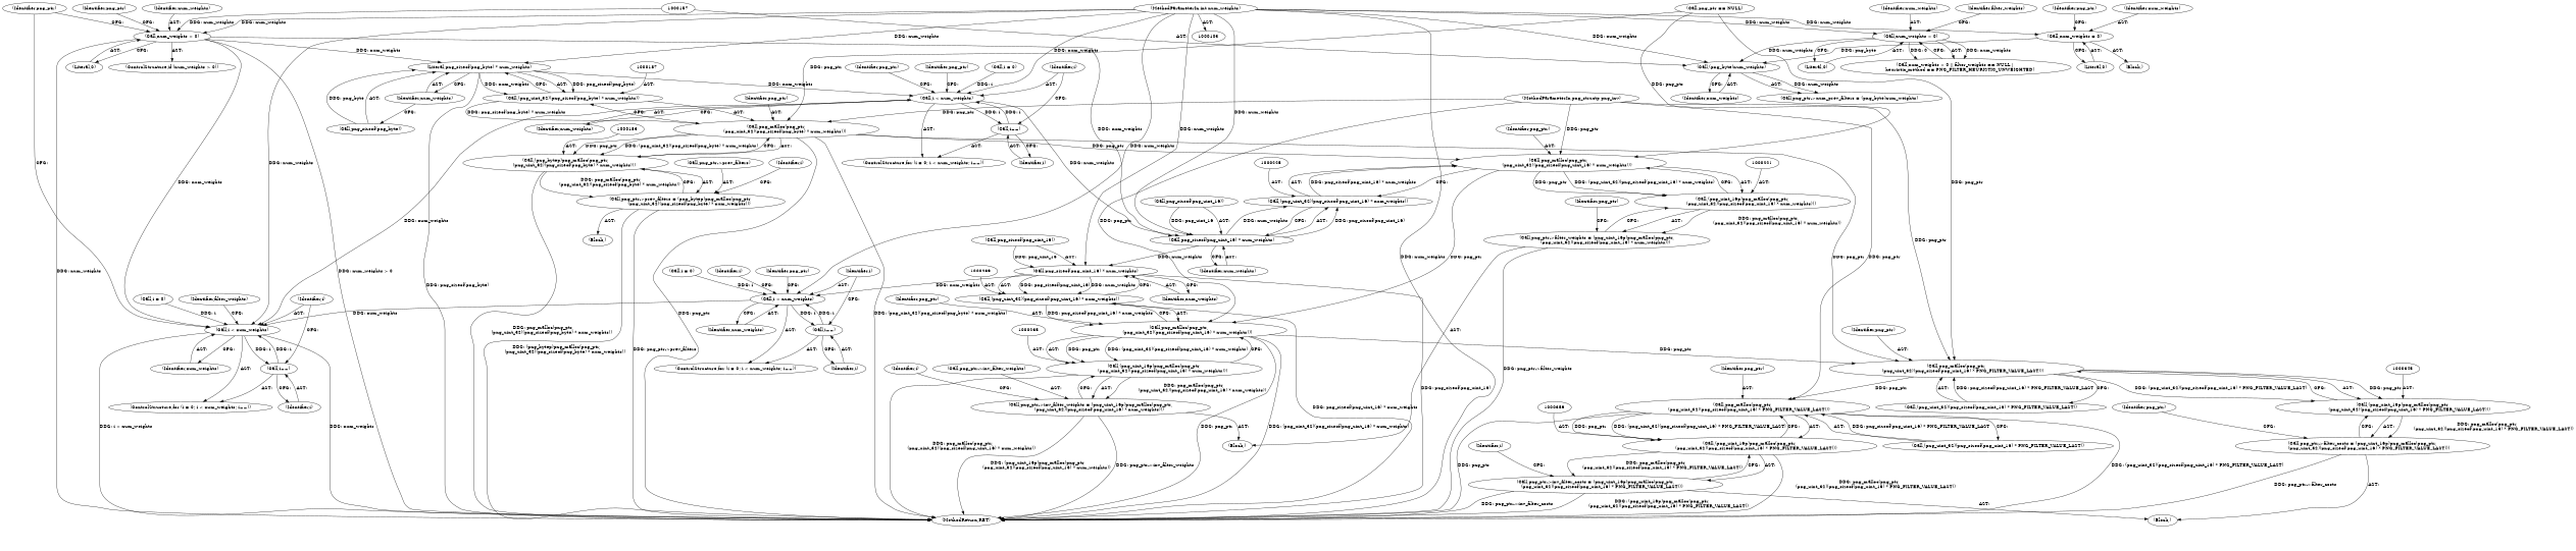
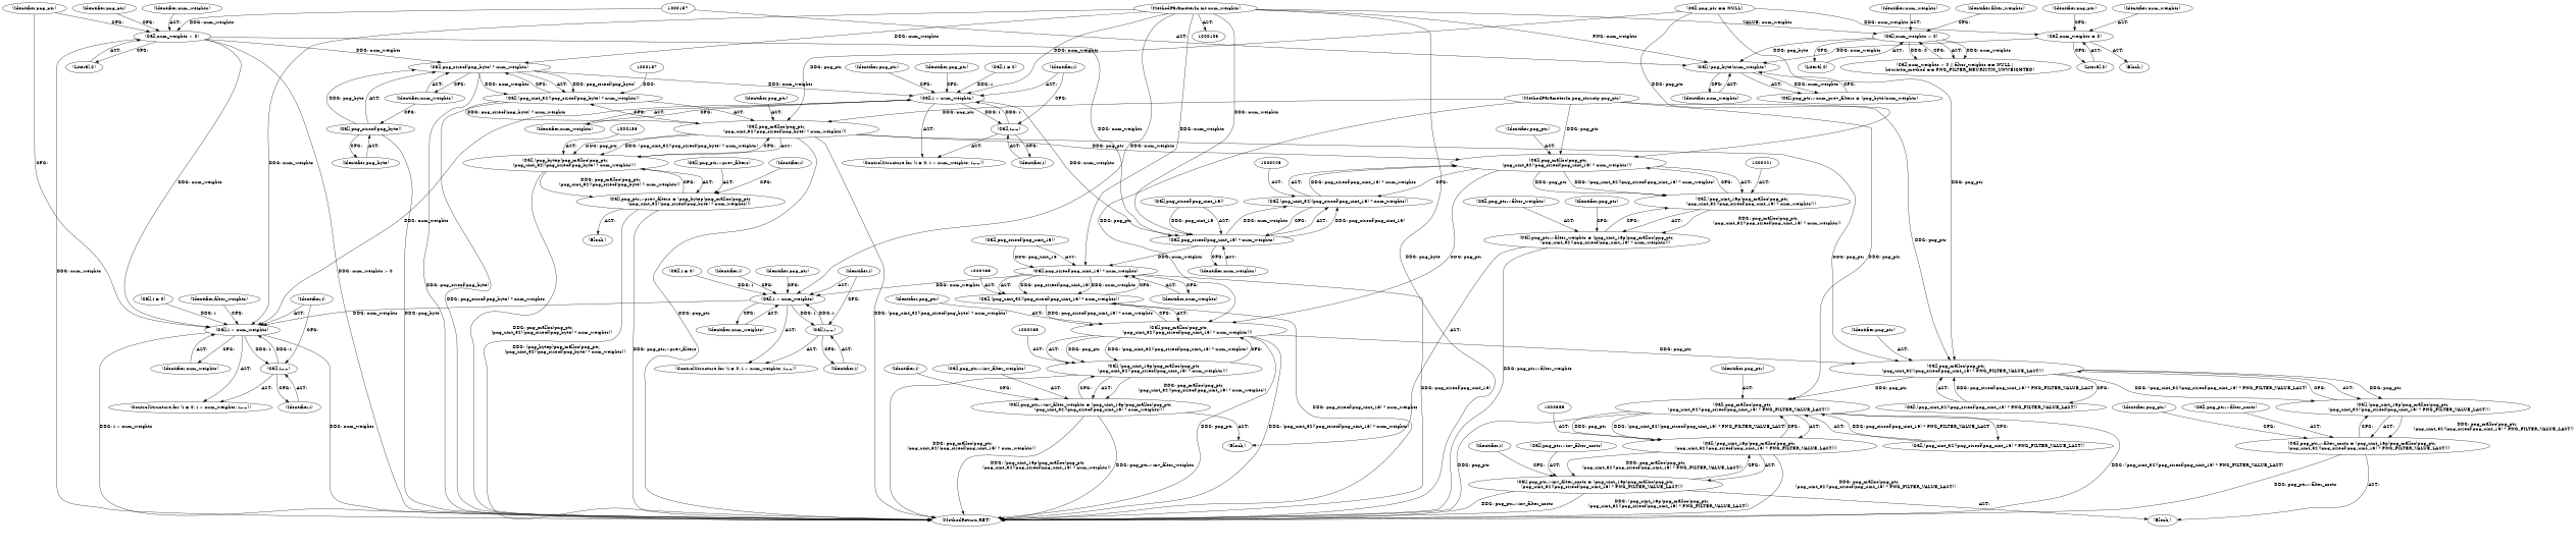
  digraph {
-   n1 [label="(Literal,png_sizeof(png_byte) * num_weights)"]
+   n1 [label="(Call,png_sizeof(png_byte) * num_weights)"]
    n2 [label="(Call,(png_uint_32)(png_sizeof(png_byte) * num_weights))"]
    n3 [label="(Call,i < num_weights)"]
    n4 [label="(MethodReturn,RET)"]
    n5 [label="(Identifier,num_weights)"]
    n6 [label="(Call,png_malloc(png_ptr,\n            (png_uint_32)(png_sizeof(png_byte) * num_weights)))"]
    n7 [label="(Call,png_sizeof(png_uint_16) * num_weights)"]
    n8 [label="(Call,i < num_weights)"]
    n9 [label="(Call,i++)"]
    n10 [label="(Identifier,num_weights)"]
    n11 [label="(ControlStructure,for (i = 0; i < num_weights; i++))"]
    n12 [label="(Call,png_sizeof(png_byte))"]
+   n13 [label="(Identifier,png_byte)"]
    n14 [label="(Call,num_weights > 0)"]
-   n15 [label="(ControlStructure,if (num_weights > 0))"]
    n16 [label="(Literal,0)"]
    n17 [label="(Call,png_sizeof(png_uint_16) * num_weights)"]
    n18 [label="(Call,(png_uint_32)(png_sizeof(png_uint_16) * num_weights))"]
    n19 [label="(Identifier,num_weights)"]
    n20 [label="(Call,i++)"]
    n21 [label="(ControlStructure,for (i = 0; i < num_weights; i++))"]
    n22 [label="(Identifier,num_weights)"]
    n23 [label="(Call,(png_byte)num_weights)"]
    n24 [label="(Call,png_ptr->num_prev_filters = (png_byte)num_weights)"]
    n25 [label="(Identifier,num_weights)"]
    n26 [label="(Call,num_weights < 0)"]
    n27 [label="(Literal,0)"]
    n28 [label="(Call,num_weights < 0 || filter_weights == NULL ||\n      heuristic_method == PNG_FILTER_HEURISTIC_UNWEIGHTED)"]
    n29 [label="(MethodParameterIn,int num_weights)"]
    n30 [label="(Call,num_weights = 0)"]
    n31 [label="(Call,i < num_weights)"]
    1000103
    n33 [label="(Literal,0)"]
    n34 [label="(Block,)"]
    n35 [label="(Call,(png_uint_32)(png_sizeof(png_uint_16) * num_weights))"]
    n36 [label="(Identifier,num_weights)"]
    n37 [label="(Call,i++)"]
    n38 [label="(ControlStructure,for (i = 0; i < num_weights; i++))"]
    n39 [label="(Identifier,num_weights)"]
    n40 [label="(Call,(png_bytep)png_malloc(png_ptr,\n            (png_uint_32)(png_sizeof(png_byte) * num_weights)))"]
    n41 [label="(Call,png_malloc(png_ptr,\n            (png_uint_32)(png_sizeof(png_uint_16) * num_weights)))"]
    n42 [label="(Call,png_malloc(png_ptr,\n         (png_uint_32)(png_sizeof(png_uint_16) * PNG_FILTER_VALUE_LAST)))"]
    n43 [label="(Call,png_ptr->prev_filters = (png_bytep)png_malloc(png_ptr,\n            (png_uint_32)(png_sizeof(png_byte) * num_weights)))"]
    n44 [label="(Call,(png_uint_16p)png_malloc(png_ptr,\n            (png_uint_32)(png_sizeof(png_uint_16) * num_weights)))"]
    n45 [label="(Call,png_malloc(png_ptr,\n            (png_uint_32)(png_sizeof(png_uint_16) * num_weights)))"]
    n46 [label="(Call,(png_uint_16p)png_malloc(png_ptr,\n         (png_uint_32)(png_sizeof(png_uint_16) * PNG_FILTER_VALUE_LAST)))"]
    n47 [label="(Call,png_malloc(png_ptr,\n         (png_uint_32)(png_sizeof(png_uint_16) * PNG_FILTER_VALUE_LAST)))"]
    n48 [label="(Call,(png_uint_32)(png_sizeof(png_uint_16) * PNG_FILTER_VALUE_LAST))"]
    n49 [label="(Block,)"]
    n50 [label="(Call,png_ptr->filter_weights = (png_uint_16p)png_malloc(png_ptr,\n            (png_uint_32)(png_sizeof(png_uint_16) * num_weights)))"]
    n51 [label="(Call,(png_uint_16p)png_malloc(png_ptr,\n            (png_uint_32)(png_sizeof(png_uint_16) * num_weights)))"]
    n52 [label="(Block,)"]
    n53 [label="(Call,png_ptr->inv_filter_weights = (png_uint_16p)png_malloc(png_ptr,\n            (png_uint_32)(png_sizeof(png_uint_16) * num_weights)))"]
    n54 [label="(Call,png_ptr->filter_costs = (png_uint_16p)png_malloc(png_ptr,\n         (png_uint_32)(png_sizeof(png_uint_16) * PNG_FILTER_VALUE_LAST)))"]
    n55 [label="(Call,(png_uint_16p)png_malloc(png_ptr,\n         (png_uint_32)(png_sizeof(png_uint_16) * PNG_FILTER_VALUE_LAST)))"]
    n56 [label="(Call,(png_uint_32)(png_sizeof(png_uint_16) * PNG_FILTER_VALUE_LAST))"]
    n57 [label="(Block,)"]
    n58 [label="(Call,png_ptr->inv_filter_costs = (png_uint_16p)png_malloc(png_ptr,\n         (png_uint_32)(png_sizeof(png_uint_16) * PNG_FILTER_VALUE_LAST)))"]
    n59 [label="(Identifier,i)"]
    n60 [label="(Identifier,i)"]
    n61 [label="(Identifier,i)"]
    n62 [label="(Call,png_sizeof(png_uint_16))"]
    n63 [label="(Call,i = 0)"]
+   n64 [label="(Call,png_ptr->inv_filter_costs)"]
    n65 [label="(Identifier,i)"]
    n66 [label="(Identifier,i)"]
    n67 [label="(Identifier,png_ptr)"]
    n68 [label="(Identifier,png_ptr)"]
    n69 [label="(Identifier,png_ptr)"]
    n70 [label="(Identifier,num_weights)"]
    n71 [label="(Identifier,i)"]
    n72 [label="(Identifier,png_ptr)"]
+   n73 [label="(Call,png_ptr->filter_costs)"]
    n74 [label="(Identifier,png_ptr)"]
    n75 [label="(Identifier,num_weights)"]
+   n76 [label="(Call,png_ptr->filter_weights)"]
    n77 [label="(Identifier,png_ptr)"]
    n78 [label="(Identifier,png_ptr)"]
    n79 [label="(Call,i = 0)"]
    n80 [label="(Call,png_sizeof(png_uint_16))"]
    n81 [label="(Identifier,filter_weights)"]
    n82 [label="(Call,png_ptr == NULL)"]
    n83 [label="(Identifier,filter_weights)"]
    n84 [label="(Identifier,num_weights)"]
    n85 [label="(Identifier,png_ptr)"]
    n86 [label="(Identifier,i)"]
    n87 [label="(Call,png_ptr->inv_filter_weights)"]
    n88 [label="(Identifier,png_ptr)"]
    n89 [label="(Call,i = 0)"]
    n90 [label="(Identifier,i)"]
-   n91 [label="(MethodParameterIn,png_structp png_inv)"]
+   n91 [label="(MethodParameterIn,png_structp png_ptr)"]
    n92 [label="(Call,png_ptr->prev_filters)"]
    n93 [label="(Identifier,png_ptr)"]
    n94 [label="(Identifier,i)"]
    n95 [label="(Identifier,png_ptr)"]
    n96 [label="(Identifier,png_ptr)"]
    n97 [label="(Identifier,i)"]
    n98 [label="(Identifier,png_ptr)"]
    1000157
    1000187
    1000183
    1000221
    1000235
-   1000345
    1000359
    1000225
    1000239
    n1 -> n2 [label="AST: "]
    n1 -> n2 [label="DDG: png_sizeof(png_byte)"]
    n1 -> n2 [label="DDG: num_weights"]
    n1 -> n3 [label="DDG: num_weights"]
    n1 -> n4 [label="DDG: png_sizeof(png_byte)"]
    n1 -> n5 [label="CFG: "]
    n2 -> n1 [label="CFG: "]
+   n2 -> n4 [label="DDG: png_sizeof(png_byte) * num_weights"]
    n2 -> n6 [label="AST: "]
    n2 -> n6 [label="DDG: png_sizeof(png_byte) * num_weights"]
    n3 -> n7 [label="DDG: num_weights"]
    n3 -> n8 [label="DDG: num_weights"]
    n3 -> n9 [label="DDG: i"]
    n3 -> n10 [label="CFG: "]
    n3 -> n11 [label="AST: "]
    n5 -> n1 [label="AST: "]
    n5 -> n12 [label="CFG: "]
    n6 -> n2 [label="CFG: "]
    n6 -> n4 [label="DDG: (png_uint_32)(png_sizeof(png_byte) * num_weights)"]
    n6 -> n4 [label="DDG: png_ptr"]
    n6 -> n40 [label="AST: "]
    n6 -> n40 [label="DDG: png_ptr"]
    n6 -> n40 [label="DDG: (png_uint_32)(png_sizeof(png_byte) * num_weights)"]
    n6 -> n41 [label="DDG: png_ptr"]
    n6 -> n42 [label="DDG: png_ptr"]
    n7 -> n17 [label="DDG: num_weights"]
    n7 -> n18 [label="AST: "]
    n7 -> n18 [label="DDG: png_sizeof(png_uint_16)"]
    n7 -> n18 [label="DDG: num_weights"]
    n7 -> n19 [label="CFG: "]
    n8 -> n4 [label="DDG: num_weights"]
    n8 -> n4 [label="DDG: i < num_weights"]
    n8 -> n20 [label="DDG: i"]
    n8 -> n21 [label="AST: "]
    n8 -> n22 [label="CFG: "]
    n9 -> n3 [label="DDG: i"]
    n9 -> n11 [label="AST: "]
    n9 -> n59 [label="CFG: "]
    n10 -> n3 [label="AST: "]
    n12 -> n1 [label="AST: "]
    n12 -> n1 [label="DDG: png_byte"]
+   n12 -> n4 [label="DDG: png_byte"]
+   n12 -> n13 [label="CFG: "]
+   n13 -> n12 [label="AST: "]
    n14 -> n1 [label="DDG: num_weights"]
    n14 -> n4 [label="DDG: num_weights"]
    n14 -> n4 [label="DDG: num_weights > 0"]
    n14 -> n7 [label="DDG: num_weights"]
    n14 -> n8 [label="DDG: num_weights"]
-   n14 -> n15 [label="AST: "]
    n14 -> n16 [label="CFG: "]
    n16 -> n14 [label="AST: "]
    n17 -> n4 [label="DDG: png_sizeof(png_uint_16)"]
    n17 -> n31 [label="DDG: num_weights"]
    n17 -> n35 [label="AST: "]
    n17 -> n35 [label="DDG: png_sizeof(png_uint_16)"]
    n17 -> n35 [label="DDG: num_weights"]
    n17 -> n36 [label="CFG: "]
    n18 -> n7 [label="CFG: "]
    n18 -> n41 [label="AST: "]
    n18 -> n41 [label="DDG: png_sizeof(png_uint_16) * num_weights"]
    n19 -> n7 [label="AST: "]
    n20 -> n8 [label="DDG: i"]
    n20 -> n21 [label="AST: "]
    n20 -> n61 [label="CFG: "]
    n22 -> n8 [label="AST: "]
    n23 -> n24 [label="AST: "]
    n23 -> n24 [label="DDG: num_weights"]
    n23 -> n25 [label="CFG: "]
+   n24 -> n23 [label="CFG: "]
    n25 -> n23 [label="AST: "]
-   n26 -> n23 [label="DDG: num_weights"]
+   n26 -> n23 [label="DDG: png_byte"]
    n26 -> n27 [label="CFG: "]
    n26 -> n28 [label="AST: "]
    n26 -> n28 [label="DDG: num_weights"]
    n26 -> n28 [label="DDG: 0"]
    n27 -> n26 [label="AST: "]
    n28 -> n26 [label="CFG: "]
    n29 -> n1 [label="DDG: num_weights"]
    n29 -> n3 [label="DDG: num_weights"]
-   n29 -> n4 [label="DDG: num_weights"]
+   n29 -> n4 [label="DDG: png_byte"]
    n29 -> n7 [label="DDG: num_weights"]
    n29 -> n8 [label="DDG: num_weights"]
-   n29 -> n14 [label="DDG: num_weights"]
    n29 -> n17 [label="DDG: num_weights"]
-   n29 -> n23 [label="DDG: num_weights"]
-   n29 -> n26 [label="DDG: num_weights"]
-   n29 -> n30 [label="DDG: num_weights"]
+   n29 -> n23 [label="PNG: num_weights"]
+   n29 -> n26 [label="VALUE: num_weights"]
+   n82 -> n30 [label="DDG: num_weights"]
    n29 -> n31 [label="DDG: num_weights"]
    n29 -> 1000103 [label="AST: "]
-   n30 -> n23 [label="DDG: png_byte"]
+   n30 -> n23 [label="DDG: num_weights"]
    n30 -> n33 [label="CFG: "]
    n30 -> n34 [label="AST: "]
    n31 -> n8 [label="DDG: num_weights"]
    n31 -> n37 [label="DDG: i"]
    n31 -> n38 [label="AST: "]
    n31 -> n39 [label="CFG: "]
    n33 -> n30 [label="AST: "]
    n35 -> n4 [label="DDG: png_sizeof(png_uint_16) * num_weights"]
    n35 -> n17 [label="CFG: "]
    n35 -> n45 [label="AST: "]
    n35 -> n45 [label="DDG: png_sizeof(png_uint_16) * num_weights"]
    n36 -> n17 [label="AST: "]
    n37 -> n31 [label="DDG: i"]
    n37 -> n38 [label="AST: "]
    n37 -> n60 [label="CFG: "]
    n39 -> n31 [label="AST: "]
    n40 -> n4 [label="DDG: png_malloc(png_ptr,\n            (png_uint_32)(png_sizeof(png_byte) * num_weights))"]
    n40 -> n6 [label="CFG: "]
    n40 -> n43 [label="AST: "]
    n40 -> n43 [label="DDG: png_malloc(png_ptr,\n            (png_uint_32)(png_sizeof(png_byte) * num_weights))"]
    n41 -> n18 [label="CFG: "]
    n41 -> n44 [label="AST: "]
    n41 -> n44 [label="DDG: png_ptr"]
    n41 -> n44 [label="DDG: (png_uint_32)(png_sizeof(png_uint_16) * num_weights)"]
    n41 -> n45 [label="DDG: png_ptr"]
    n42 -> n46 [label="AST: "]
    n42 -> n46 [label="DDG: png_ptr"]
    n42 -> n46 [label="DDG: (png_uint_32)(png_sizeof(png_uint_16) * PNG_FILTER_VALUE_LAST)"]
    n42 -> n47 [label="DDG: png_ptr"]
    n42 -> n48 [label="CFG: "]
    n43 -> n4 [label="DDG: (png_bytep)png_malloc(png_ptr,\n            (png_uint_32)(png_sizeof(png_byte) * num_weights))"]
    n43 -> n4 [label="DDG: png_ptr->prev_filters"]
    n43 -> n40 [label="CFG: "]
    n43 -> n49 [label="AST: "]
    n44 -> n41 [label="CFG: "]
    n44 -> n50 [label="AST: "]
    n44 -> n50 [label="DDG: png_malloc(png_ptr,\n            (png_uint_32)(png_sizeof(png_uint_16) * num_weights))"]
    n45 -> n4 [label="DDG: png_ptr"]
    n45 -> n4 [label="DDG: (png_uint_32)(png_sizeof(png_uint_16) * num_weights)"]
    n45 -> n35 [label="CFG: "]
    n45 -> n42 [label="DDG: png_ptr"]
    n45 -> n51 [label="AST: "]
    n45 -> n51 [label="DDG: png_ptr"]
    n45 -> n51 [label="DDG: (png_uint_32)(png_sizeof(png_uint_16) * num_weights)"]
    n46 -> n42 [label="CFG: "]
    n46 -> n54 [label="AST: "]
    n46 -> n54 [label="DDG: png_malloc(png_ptr,\n         (png_uint_32)(png_sizeof(png_uint_16) * PNG_FILTER_VALUE_LAST))"]
    n47 -> n4 [label="DDG: png_ptr"]
    n47 -> n4 [label="DDG: (png_uint_32)(png_sizeof(png_uint_16) * PNG_FILTER_VALUE_LAST)"]
    n47 -> n55 [label="AST: "]
    n47 -> n55 [label="DDG: png_ptr"]
    n47 -> n55 [label="DDG: (png_uint_32)(png_sizeof(png_uint_16) * PNG_FILTER_VALUE_LAST)"]
    n47 -> n56 [label="CFG: "]
    n48 -> n42 [label="AST: "]
    n48 -> n42 [label="DDG: png_sizeof(png_uint_16) * PNG_FILTER_VALUE_LAST"]
    n50 -> n4 [label="DDG: png_ptr->filter_weights"]
    n50 -> n44 [label="CFG: "]
    n50 -> n52 [label="AST: "]
    n51 -> n4 [label="DDG: png_malloc(png_ptr,\n            (png_uint_32)(png_sizeof(png_uint_16) * num_weights))"]
    n51 -> n45 [label="CFG: "]
    n51 -> n53 [label="AST: "]
    n51 -> n53 [label="DDG: png_malloc(png_ptr,\n            (png_uint_32)(png_sizeof(png_uint_16) * num_weights))"]
    n53 -> n4 [label="DDG: png_ptr->inv_filter_weights"]
    n53 -> n4 [label="DDG: (png_uint_16p)png_malloc(png_ptr,\n            (png_uint_32)(png_sizeof(png_uint_16) * num_weights))"]
    n53 -> n51 [label="CFG: "]
    n53 -> n52 [label="AST: "]
    n54 -> n4 [label="DDG: png_ptr->filter_costs"]
    n54 -> n46 [label="CFG: "]
    n54 -> n57 [label="AST: "]
    n55 -> n4 [label="DDG: png_malloc(png_ptr,\n         (png_uint_32)(png_sizeof(png_uint_16) * PNG_FILTER_VALUE_LAST))"]
    n55 -> n47 [label="CFG: "]
    n55 -> n58 [label="AST: "]
    n55 -> n58 [label="DDG: png_malloc(png_ptr,\n         (png_uint_32)(png_sizeof(png_uint_16) * PNG_FILTER_VALUE_LAST))"]
    n56 -> n47 [label="AST: "]
    n56 -> n47 [label="DDG: png_sizeof(png_uint_16) * PNG_FILTER_VALUE_LAST"]
    n58 -> n4 [label="DDG: (png_uint_16p)png_malloc(png_ptr,\n         (png_uint_32)(png_sizeof(png_uint_16) * PNG_FILTER_VALUE_LAST))"]
    n58 -> n4 [label="DDG: png_ptr->inv_filter_costs"]
    n58 -> n55 [label="CFG: "]
    n58 -> n57 [label="AST: "]
    n59 -> n9 [label="AST: "]
    n60 -> n37 [label="AST: "]
    n61 -> n20 [label="AST: "]
    n62 -> n7 [label="AST: "]
    n62 -> n7 [label="DDG: png_uint_16"]
    n63 -> n3 [label="DDG: i"]
+   n64 -> n58 [label="AST: "]
    n65 -> n31 [label="CFG: "]
    n66 -> n43 [label="CFG: "]
    n67 -> n41 [label="AST: "]
    n68 -> n3 [label="CFG: "]
    n69 -> n54 [label="CFG: "]
    n70 -> n26 [label="AST: "]
    n71 -> n8 [label="AST: "]
    n71 -> n20 [label="CFG: "]
    n72 -> n8 [label="CFG: "]
    n72 -> n14 [label="CFG: "]
+   n73 -> n54 [label="AST: "]
    n74 -> n30 [label="CFG: "]
    n75 -> n14 [label="AST: "]
+   n76 -> n50 [label="AST: "]
    n77 -> n14 [label="CFG: "]
    n78 -> n47 [label="AST: "]
    n79 -> n8 [label="DDG: i"]
    n80 -> n17 [label="AST: "]
    n80 -> n17 [label="DDG: png_uint_16"]
    n81 -> n26 [label="CFG: "]
    n82 -> n6 [label="DDG: png_ptr"]
    n82 -> n41 [label="DDG: png_ptr"]
    n82 -> n42 [label="DDG: png_ptr"]
    n83 -> n8 [label="CFG: "]
    n84 -> n30 [label="AST: "]
    n85 -> n42 [label="AST: "]
    n86 -> n58 [label="CFG: "]
    n87 -> n53 [label="AST: "]
    n88 -> n31 [label="CFG: "]
    n89 -> n31 [label="DDG: i"]
    n90 -> n31 [label="AST: "]
    n90 -> n37 [label="CFG: "]
    n91 -> n6 [label="DDG: png_ptr"]
    n91 -> n41 [label="DDG: png_ptr"]
    n91 -> n42 [label="DDG: png_ptr"]
    n91 -> n45 [label="DDG: png_ptr"]
    n91 -> n47 [label="DDG: png_ptr"]
    n92 -> n43 [label="AST: "]
    n93 -> n45 [label="AST: "]
    n94 -> n53 [label="CFG: "]
    n95 -> n3 [label="CFG: "]
    n96 -> n6 [label="AST: "]
    n97 -> n3 [label="AST: "]
    n97 -> n9 [label="CFG: "]
    n98 -> n50 [label="CFG: "]
    1000157 -> n14 [label="DDG: num_weights"]
    1000157 -> n23 [label="AST: "]
-   1000187 -> n2 [label="AST: "]
+   1000187 -> n2 [label="DDG: "]
    1000183 -> n40 [label="AST: "]
    1000221 -> n44 [label="AST: "]
    1000235 -> n51 [label="AST: "]
-   1000345 -> n46 [label="AST: "]
    1000359 -> n55 [label="AST: "]
    1000225 -> n18 [label="AST: "]
    1000239 -> n35 [label="AST: "]
  }
